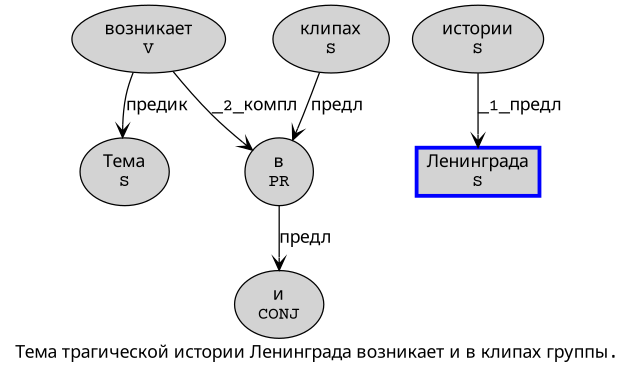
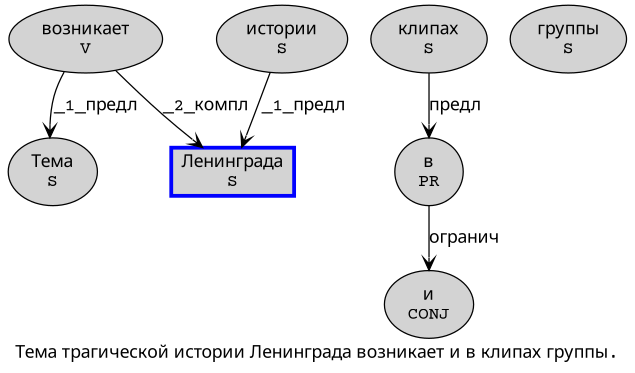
  digraph {
    fontname="Courier Prime"
    label="Тема трагической истории Ленинграда возникает и в клипах группы."
    node [fillcolor=lightgray fontname="Courier Prime" penwidth=1 shape=ellipse style=filled]
    edge [arrowhead=vee fontname="Courier Prime"]
    n1 [label="Тема\nS"]
    n2 [label="истории\nS"]
    n3 [color=blue label="Ленинграда\nS" penwidth=3 shape=box]
    n4 [label="возникает\nV"]
    n5 [label="в\nPR"]
    n6 [label="и\nCONJ"]
    n7 [label="клипах\nS"]
+   n8 [label="группы\nS"]
    n2 -> n3 [label="_1_предл"]
-   n4 -> n1 [label="предик"]
-   n4 -> n5 [label="_2_компл"]
-   n5 -> n6 [label="предл"]
+   n4 -> n1 [label="_1_предл"]
+   n4 -> n3 [label="_2_компл"]
+   n5 -> n6 [label="огранич"]
    n7 -> n5 [label="предл"]
  }
